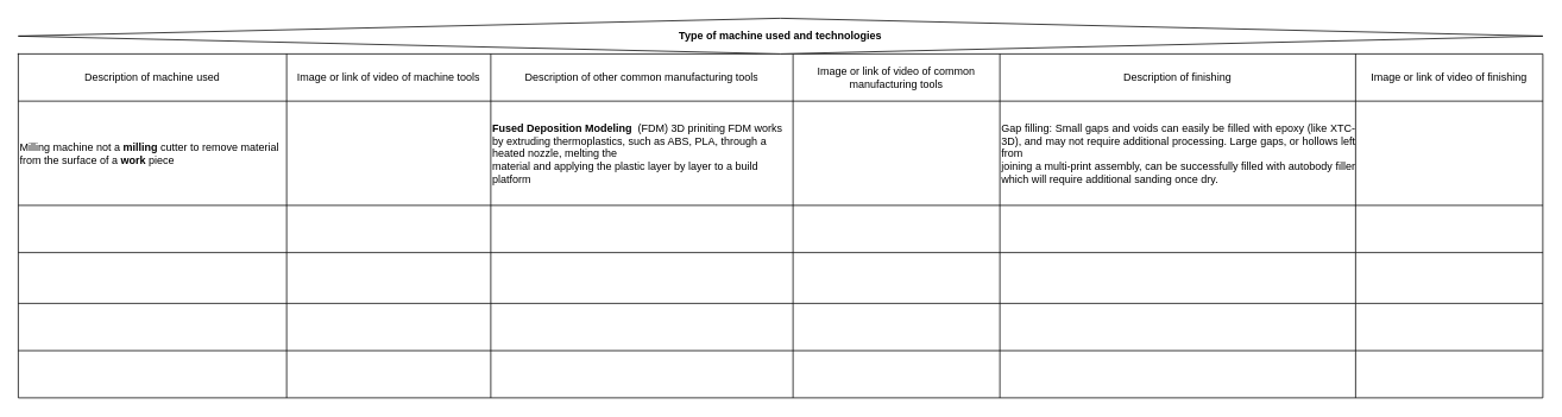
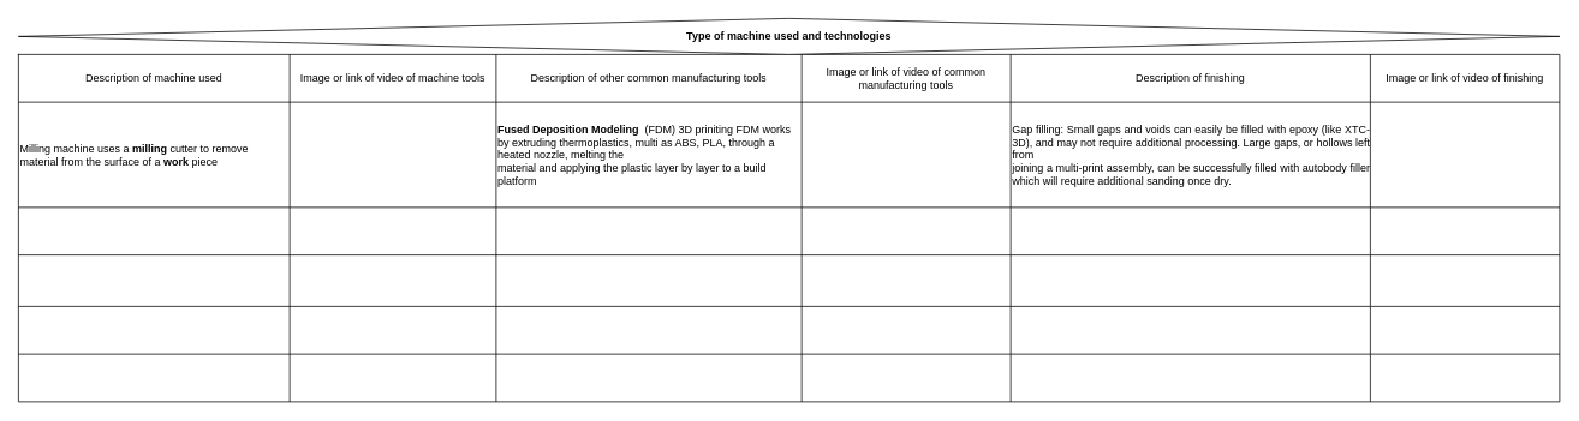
  <mxCell id="0" />
  <mxCell id="1" parent="0" />
  <mxCell id="2" value="" style="shape=table;startSize=0;container=1;collapsible=0;childLayout=tableLayout;" parent="1" vertex="1"><mxGeometry x="20" y="60" width="1710" height="386" as="geometry" /></mxCell>
  <mxCell id="3" value="" style="shape=partialRectangle;collapsible=0;dropTarget=0;pointerEvents=0;fillColor=none;top=0;left=0;bottom=0;right=0;points=[[0,0.5],[1,0.5]];portConstraint=eastwest;" parent="2" vertex="1"><mxGeometry width="1710" height="53" as="geometry" /></mxCell>
  <mxCell id="4" value="Description of machine used" style="shape=partialRectangle;html=1;whiteSpace=wrap;connectable=0;overflow=hidden;fillColor=none;top=0;left=0;bottom=0;right=0;" parent="3" vertex="1"><mxGeometry width="301" height="53" as="geometry" /></mxCell>
  <mxCell id="5" value="Image or link of video of machine tools" style="shape=partialRectangle;html=1;whiteSpace=wrap;connectable=0;overflow=hidden;fillColor=none;top=0;left=0;bottom=0;right=0;" vertex="1" parent="3"><mxGeometry x="301" width="229" height="53" as="geometry" /></mxCell>
  <mxCell id="6" value="Description of other common manufacturing tools " style="shape=partialRectangle;html=1;whiteSpace=wrap;connectable=0;overflow=hidden;fillColor=none;top=0;left=0;bottom=0;right=0;" parent="3" vertex="1"><mxGeometry x="530" width="339" height="53" as="geometry" /></mxCell>
  <mxCell id="7" value="Image or link of video of common manufacturing tools" style="shape=partialRectangle;html=1;whiteSpace=wrap;connectable=0;overflow=hidden;fillColor=none;top=0;left=0;bottom=0;right=0;" vertex="1" parent="3"><mxGeometry x="869" width="232" height="53" as="geometry" /></mxCell>
  <mxCell id="8" value="Description of finishing" style="shape=partialRectangle;html=1;whiteSpace=wrap;connectable=0;overflow=hidden;fillColor=none;top=0;left=0;bottom=0;right=0;" parent="3" vertex="1"><mxGeometry x="1101" width="399" height="53" as="geometry" /></mxCell>
  <mxCell id="9" value="Image or link of video of finishing" style="shape=partialRectangle;html=1;whiteSpace=wrap;connectable=0;overflow=hidden;fillColor=none;top=0;left=0;bottom=0;right=0;" parent="3" vertex="1"><mxGeometry x="1500" width="210" height="53" as="geometry" /></mxCell>
  <mxCell id="10" style="shape=partialRectangle;collapsible=0;dropTarget=0;pointerEvents=0;fillColor=none;top=0;left=0;bottom=0;right=0;points=[[0,0.5],[1,0.5]];portConstraint=eastwest;" parent="2" vertex="1"><mxGeometry y="53" width="1710" height="117" as="geometry" /></mxCell>
- <mxCell id="11" value="&lt;div align=&quot;left&quot;&gt;Milling machine &lt;span class=&quot;ILfuVd NA6bn&quot;&gt;&lt;span class=&quot;hgKElc&quot;&gt; not a &lt;b&gt;milling&lt;/b&gt; cutter to remove material from the surface of a &lt;b&gt;work&lt;/b&gt; piece&lt;/span&gt;&lt;/span&gt;&lt;/div&gt;" style="shape=partialRectangle;html=1;whiteSpace=wrap;connectable=0;overflow=hidden;fillColor=none;top=0;left=0;bottom=0;right=0;align=left;" parent="10" vertex="1"><mxGeometry width="301" height="117" as="geometry" /></mxCell>
+ <mxCell id="11" value="&lt;div align=&quot;left&quot;&gt;Milling machine &lt;span class=&quot;ILfuVd NA6bn&quot;&gt;&lt;span class=&quot;hgKElc&quot;&gt; uses a &lt;b&gt;milling&lt;/b&gt; cutter to remove material from the surface of a &lt;b&gt;work&lt;/b&gt; piece&lt;/span&gt;&lt;/span&gt;&lt;/div&gt;" style="shape=partialRectangle;html=1;whiteSpace=wrap;connectable=0;overflow=hidden;fillColor=none;top=0;left=0;bottom=0;right=0;align=left;" parent="10" vertex="1"><mxGeometry width="301" height="117" as="geometry" /></mxCell>
  <mxCell id="12" style="shape=partialRectangle;html=1;whiteSpace=wrap;connectable=0;overflow=hidden;fillColor=none;top=0;left=0;bottom=0;right=0;align=left;" vertex="1" parent="10"><mxGeometry x="301" width="229" height="117" as="geometry" /></mxCell>
- <mxCell id="13" value="&lt;div align=&quot;left&quot;&gt;&lt;span class=&quot;ILfuVd NA6bn&quot;&gt;&lt;span class=&quot;hgKElc&quot;&gt;&lt;b&gt;Fused Deposition Modeling&amp;nbsp; &lt;/b&gt;&lt;/span&gt;&lt;/span&gt;(&lt;span class=&quot;ILfuVd NA6bn&quot;&gt;&lt;span class=&quot;hgKElc&quot;&gt;FDM) &lt;/span&gt;&lt;/span&gt;3D priniting &lt;span class=&quot;ILfuVd NA6bn&quot;&gt;&lt;span class=&quot;hgKElc&quot;&gt;FDM works by extruding &lt;/span&gt;&lt;/span&gt;&lt;span class=&quot;ILfuVd NA6bn&quot;&gt;&lt;span class=&quot;hgKElc&quot;&gt;thermoplastics, such as ABS, PLA, through a heated nozzle, melting the &lt;/span&gt;&lt;/span&gt;&lt;br&gt;&lt;span class=&quot;ILfuVd NA6bn&quot;&gt;&lt;span class=&quot;hgKElc&quot;&gt;material and applying the plastic layer by layer to a build platform&lt;/span&gt;&lt;/span&gt;&lt;/div&gt;" style="shape=partialRectangle;html=1;whiteSpace=wrap;connectable=0;overflow=hidden;fillColor=none;top=0;left=0;bottom=0;right=0;align=left;" parent="10" vertex="1"><mxGeometry x="530" width="339" height="117" as="geometry" /></mxCell>
+ <mxCell id="13" value="&lt;div align=&quot;left&quot;&gt;&lt;span class=&quot;ILfuVd NA6bn&quot;&gt;&lt;span class=&quot;hgKElc&quot;&gt;&lt;b&gt;Fused Deposition Modeling&amp;nbsp; &lt;/b&gt;&lt;/span&gt;&lt;/span&gt;(&lt;span class=&quot;ILfuVd NA6bn&quot;&gt;&lt;span class=&quot;hgKElc&quot;&gt;FDM) &lt;/span&gt;&lt;/span&gt;3D priniting &lt;span class=&quot;ILfuVd NA6bn&quot;&gt;&lt;span class=&quot;hgKElc&quot;&gt;FDM works by extruding &lt;/span&gt;&lt;/span&gt;&lt;span class=&quot;ILfuVd NA6bn&quot;&gt;&lt;span class=&quot;hgKElc&quot;&gt;thermoplastics, multi as ABS, PLA, through a heated nozzle, melting the &lt;/span&gt;&lt;/span&gt;&lt;br&gt;&lt;span class=&quot;ILfuVd NA6bn&quot;&gt;&lt;span class=&quot;hgKElc&quot;&gt;material and applying the plastic layer by layer to a build platform&lt;/span&gt;&lt;/span&gt;&lt;/div&gt;" style="shape=partialRectangle;html=1;whiteSpace=wrap;connectable=0;overflow=hidden;fillColor=none;top=0;left=0;bottom=0;right=0;align=left;" parent="10" vertex="1"><mxGeometry x="530" width="339" height="117" as="geometry" /></mxCell>
  <mxCell id="14" style="shape=partialRectangle;html=1;whiteSpace=wrap;connectable=0;overflow=hidden;fillColor=none;top=0;left=0;bottom=0;right=0;align=left;" vertex="1" parent="10"><mxGeometry x="869" width="232" height="117" as="geometry" /></mxCell>
  <mxCell id="15" value="&lt;div align=&quot;justify&quot;&gt;Gap filling: Small gaps and voids can easily be filled with epoxy (like XTC-3D), and may not require additional processing. Large gaps, or hollows left from &lt;br&gt;joining a multi-print assembly, can be successfully filled with autobody filler which will require additional sanding once dry. &lt;/div&gt;" style="shape=partialRectangle;html=1;whiteSpace=wrap;connectable=0;overflow=hidden;fillColor=none;top=0;left=0;bottom=0;right=0;align=left;" parent="10" vertex="1"><mxGeometry x="1101" width="399" height="117" as="geometry" /></mxCell>
  <mxCell id="16" style="shape=partialRectangle;html=1;whiteSpace=wrap;connectable=0;overflow=hidden;fillColor=none;top=0;left=0;bottom=0;right=0;" parent="10" vertex="1"><mxGeometry x="1500" width="210" height="117" as="geometry" /></mxCell>
  <mxCell id="17" style="shape=partialRectangle;collapsible=0;dropTarget=0;pointerEvents=0;fillColor=none;top=0;left=0;bottom=0;right=0;points=[[0,0.5],[1,0.5]];portConstraint=eastwest;" parent="2" vertex="1"><mxGeometry y="170" width="1710" height="53" as="geometry" /></mxCell>
  <mxCell id="18" style="shape=partialRectangle;html=1;whiteSpace=wrap;connectable=0;overflow=hidden;fillColor=none;top=0;left=0;bottom=0;right=0;" parent="17" vertex="1"><mxGeometry width="301" height="53" as="geometry" /></mxCell>
  <mxCell id="19" style="shape=partialRectangle;html=1;whiteSpace=wrap;connectable=0;overflow=hidden;fillColor=none;top=0;left=0;bottom=0;right=0;" vertex="1" parent="17"><mxGeometry x="301" width="229" height="53" as="geometry" /></mxCell>
  <mxCell id="20" style="shape=partialRectangle;html=1;whiteSpace=wrap;connectable=0;overflow=hidden;fillColor=none;top=0;left=0;bottom=0;right=0;" parent="17" vertex="1"><mxGeometry x="530" width="339" height="53" as="geometry" /></mxCell>
  <mxCell id="21" style="shape=partialRectangle;html=1;whiteSpace=wrap;connectable=0;overflow=hidden;fillColor=none;top=0;left=0;bottom=0;right=0;" vertex="1" parent="17"><mxGeometry x="869" width="232" height="53" as="geometry" /></mxCell>
  <mxCell id="22" style="shape=partialRectangle;html=1;whiteSpace=wrap;connectable=0;overflow=hidden;fillColor=none;top=0;left=0;bottom=0;right=0;" parent="17" vertex="1"><mxGeometry x="1101" width="399" height="53" as="geometry" /></mxCell>
  <mxCell id="23" style="shape=partialRectangle;html=1;whiteSpace=wrap;connectable=0;overflow=hidden;fillColor=none;top=0;left=0;bottom=0;right=0;" parent="17" vertex="1"><mxGeometry x="1500" width="210" height="53" as="geometry" /></mxCell>
  <mxCell id="24" value="" style="shape=partialRectangle;collapsible=0;dropTarget=0;pointerEvents=0;fillColor=none;top=0;left=0;bottom=0;right=0;points=[[0,0.5],[1,0.5]];portConstraint=eastwest;" parent="2" vertex="1"><mxGeometry y="223" width="1710" height="57" as="geometry" /></mxCell>
  <mxCell id="25" style="shape=partialRectangle;html=1;whiteSpace=wrap;connectable=0;overflow=hidden;fillColor=none;top=0;left=0;bottom=0;right=0;" parent="24" vertex="1"><mxGeometry width="301" height="57" as="geometry" /></mxCell>
  <mxCell id="26" style="shape=partialRectangle;html=1;whiteSpace=wrap;connectable=0;overflow=hidden;fillColor=none;top=0;left=0;bottom=0;right=0;" vertex="1" parent="24"><mxGeometry x="301" width="229" height="57" as="geometry" /></mxCell>
  <mxCell id="27" style="shape=partialRectangle;html=1;whiteSpace=wrap;connectable=0;overflow=hidden;fillColor=none;top=0;left=0;bottom=0;right=0;" parent="24" vertex="1"><mxGeometry x="530" width="339" height="57" as="geometry" /></mxCell>
  <mxCell id="28" style="shape=partialRectangle;html=1;whiteSpace=wrap;connectable=0;overflow=hidden;fillColor=none;top=0;left=0;bottom=0;right=0;" vertex="1" parent="24"><mxGeometry x="869" width="232" height="57" as="geometry" /></mxCell>
  <mxCell id="29" style="shape=partialRectangle;html=1;whiteSpace=wrap;connectable=0;overflow=hidden;fillColor=none;top=0;left=0;bottom=0;right=0;" parent="24" vertex="1"><mxGeometry x="1101" width="399" height="57" as="geometry" /></mxCell>
  <mxCell id="30" style="shape=partialRectangle;html=1;whiteSpace=wrap;connectable=0;overflow=hidden;fillColor=none;top=0;left=0;bottom=0;right=0;" parent="24" vertex="1"><mxGeometry x="1500" width="210" height="57" as="geometry" /></mxCell>
  <mxCell id="31" value="" style="shape=partialRectangle;collapsible=0;dropTarget=0;pointerEvents=0;fillColor=none;top=0;left=0;bottom=0;right=0;points=[[0,0.5],[1,0.5]];portConstraint=eastwest;" parent="2" vertex="1"><mxGeometry y="280" width="1710" height="53" as="geometry" /></mxCell>
  <mxCell id="32" style="shape=partialRectangle;html=1;whiteSpace=wrap;connectable=0;overflow=hidden;fillColor=none;top=0;left=0;bottom=0;right=0;" parent="31" vertex="1"><mxGeometry width="301" height="53" as="geometry" /></mxCell>
  <mxCell id="33" style="shape=partialRectangle;html=1;whiteSpace=wrap;connectable=0;overflow=hidden;fillColor=none;top=0;left=0;bottom=0;right=0;" vertex="1" parent="31"><mxGeometry x="301" width="229" height="53" as="geometry" /></mxCell>
  <mxCell id="34" style="shape=partialRectangle;html=1;whiteSpace=wrap;connectable=0;overflow=hidden;fillColor=none;top=0;left=0;bottom=0;right=0;" parent="31" vertex="1"><mxGeometry x="530" width="339" height="53" as="geometry" /></mxCell>
  <mxCell id="35" style="shape=partialRectangle;html=1;whiteSpace=wrap;connectable=0;overflow=hidden;fillColor=none;top=0;left=0;bottom=0;right=0;" vertex="1" parent="31"><mxGeometry x="869" width="232" height="53" as="geometry" /></mxCell>
  <mxCell id="36" style="shape=partialRectangle;html=1;whiteSpace=wrap;connectable=0;overflow=hidden;fillColor=none;top=0;left=0;bottom=0;right=0;" parent="31" vertex="1"><mxGeometry x="1101" width="399" height="53" as="geometry" /></mxCell>
  <mxCell id="37" style="shape=partialRectangle;html=1;whiteSpace=wrap;connectable=0;overflow=hidden;fillColor=none;top=0;left=0;bottom=0;right=0;" parent="31" vertex="1"><mxGeometry x="1500" width="210" height="53" as="geometry" /></mxCell>
  <mxCell id="38" value="" style="shape=partialRectangle;collapsible=0;dropTarget=0;pointerEvents=0;fillColor=none;top=0;left=0;bottom=0;right=0;points=[[0,0.5],[1,0.5]];portConstraint=eastwest;" parent="2" vertex="1"><mxGeometry y="333" width="1710" height="53" as="geometry" /></mxCell>
  <mxCell id="39" style="shape=partialRectangle;html=1;whiteSpace=wrap;connectable=0;overflow=hidden;fillColor=none;top=0;left=0;bottom=0;right=0;" parent="38" vertex="1"><mxGeometry width="301" height="53" as="geometry" /></mxCell>
  <mxCell id="40" style="shape=partialRectangle;html=1;whiteSpace=wrap;connectable=0;overflow=hidden;fillColor=none;top=0;left=0;bottom=0;right=0;" vertex="1" parent="38"><mxGeometry x="301" width="229" height="53" as="geometry" /></mxCell>
  <mxCell id="41" style="shape=partialRectangle;html=1;whiteSpace=wrap;connectable=0;overflow=hidden;fillColor=none;top=0;left=0;bottom=0;right=0;" parent="38" vertex="1"><mxGeometry x="530" width="339" height="53" as="geometry" /></mxCell>
  <mxCell id="42" style="shape=partialRectangle;html=1;whiteSpace=wrap;connectable=0;overflow=hidden;fillColor=none;top=0;left=0;bottom=0;right=0;" vertex="1" parent="38"><mxGeometry x="869" width="232" height="53" as="geometry" /></mxCell>
  <mxCell id="43" style="shape=partialRectangle;html=1;whiteSpace=wrap;connectable=0;overflow=hidden;fillColor=none;top=0;left=0;bottom=0;right=0;" parent="38" vertex="1"><mxGeometry x="1101" width="399" height="53" as="geometry" /></mxCell>
  <mxCell id="44" style="shape=partialRectangle;html=1;whiteSpace=wrap;connectable=0;overflow=hidden;fillColor=none;top=0;left=0;bottom=0;right=0;" parent="38" vertex="1"><mxGeometry x="1500" width="210" height="53" as="geometry" /></mxCell>
  <mxCell id="45" value="&lt;b&gt;Type of machine used and technologies&lt;/b&gt;" style="rhombus;whiteSpace=wrap;html=1;" parent="1" vertex="1"><mxGeometry x="20" y="20" width="1710" height="40" as="geometry" /></mxCell>
